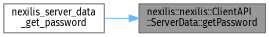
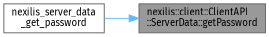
  digraph {
    rankdir=RL
    fontname="Fira Sans"
    node [fontname="Fira Sans" fontsize=10 shape=box style=filled]
-   n1 [color=gray40 fillcolor=grey60 fontcolor=black height=0.2 label="nexilis::nexilis::ClientAPI\l::ServerData::getPassword" width=0.4]
+   n1 [color=gray40 fillcolor=grey60 fontcolor=black height=0.2 label="nexilis::client::ClientAPI\l::ServerData::getPassword" width=0.4]
    n2 [color=grey40 fillcolor=white height=0.2 label="nexilis_server_data\l_get_password" width=0.4]
    n1 -> n2 [color=steelblue1 dir=back fontname="Fira Sans" fontsize=10 labelfontname=Helvetica labelfontsize=10 style=solid]
  }
